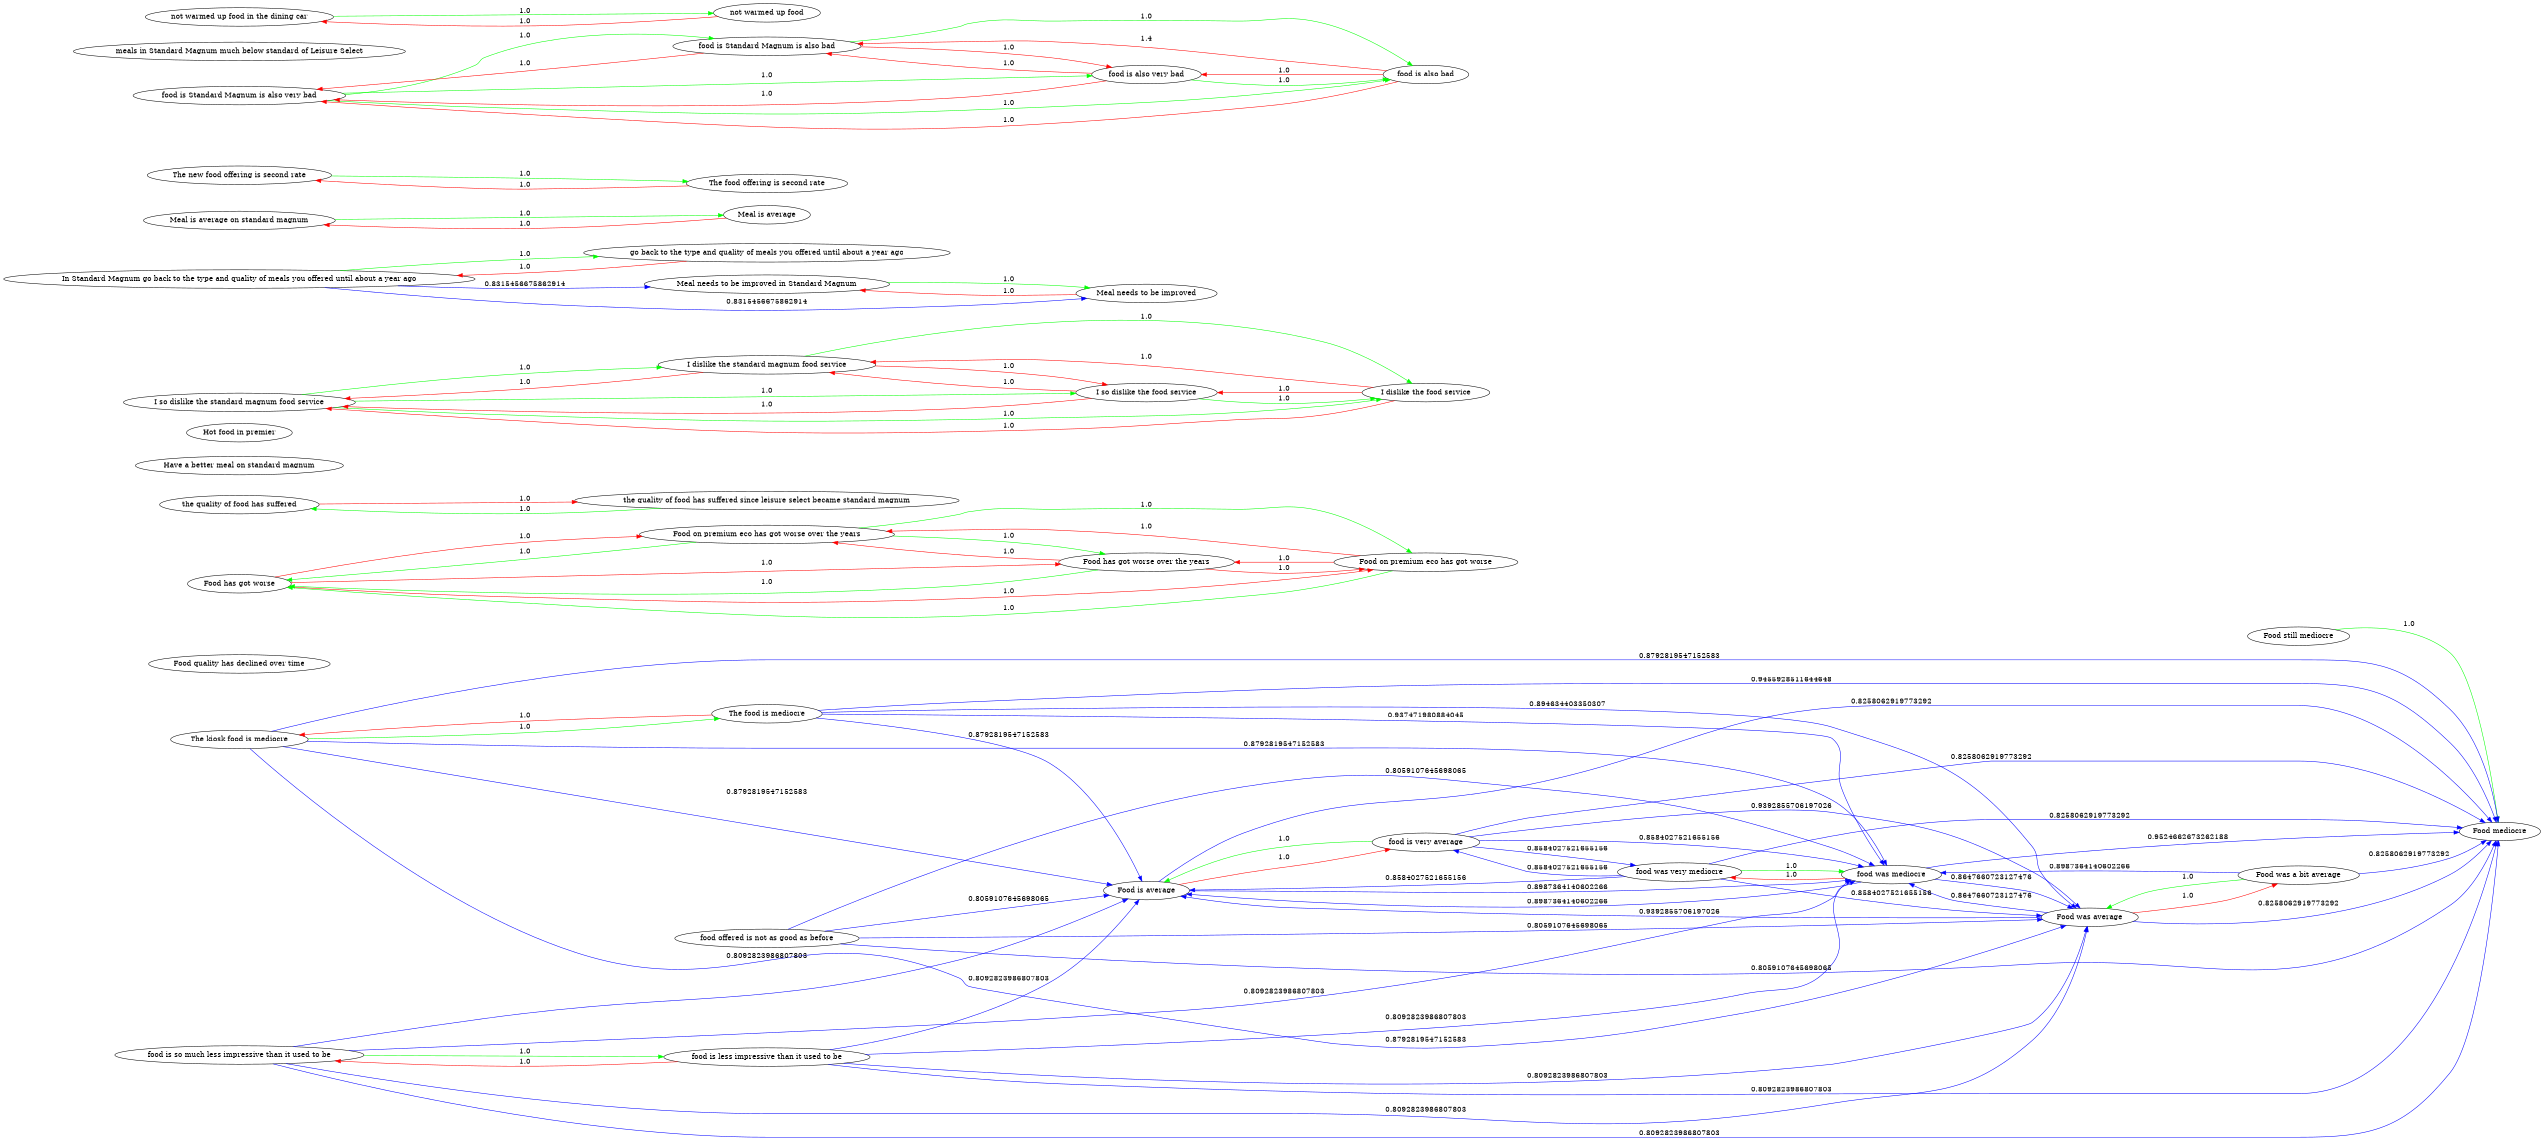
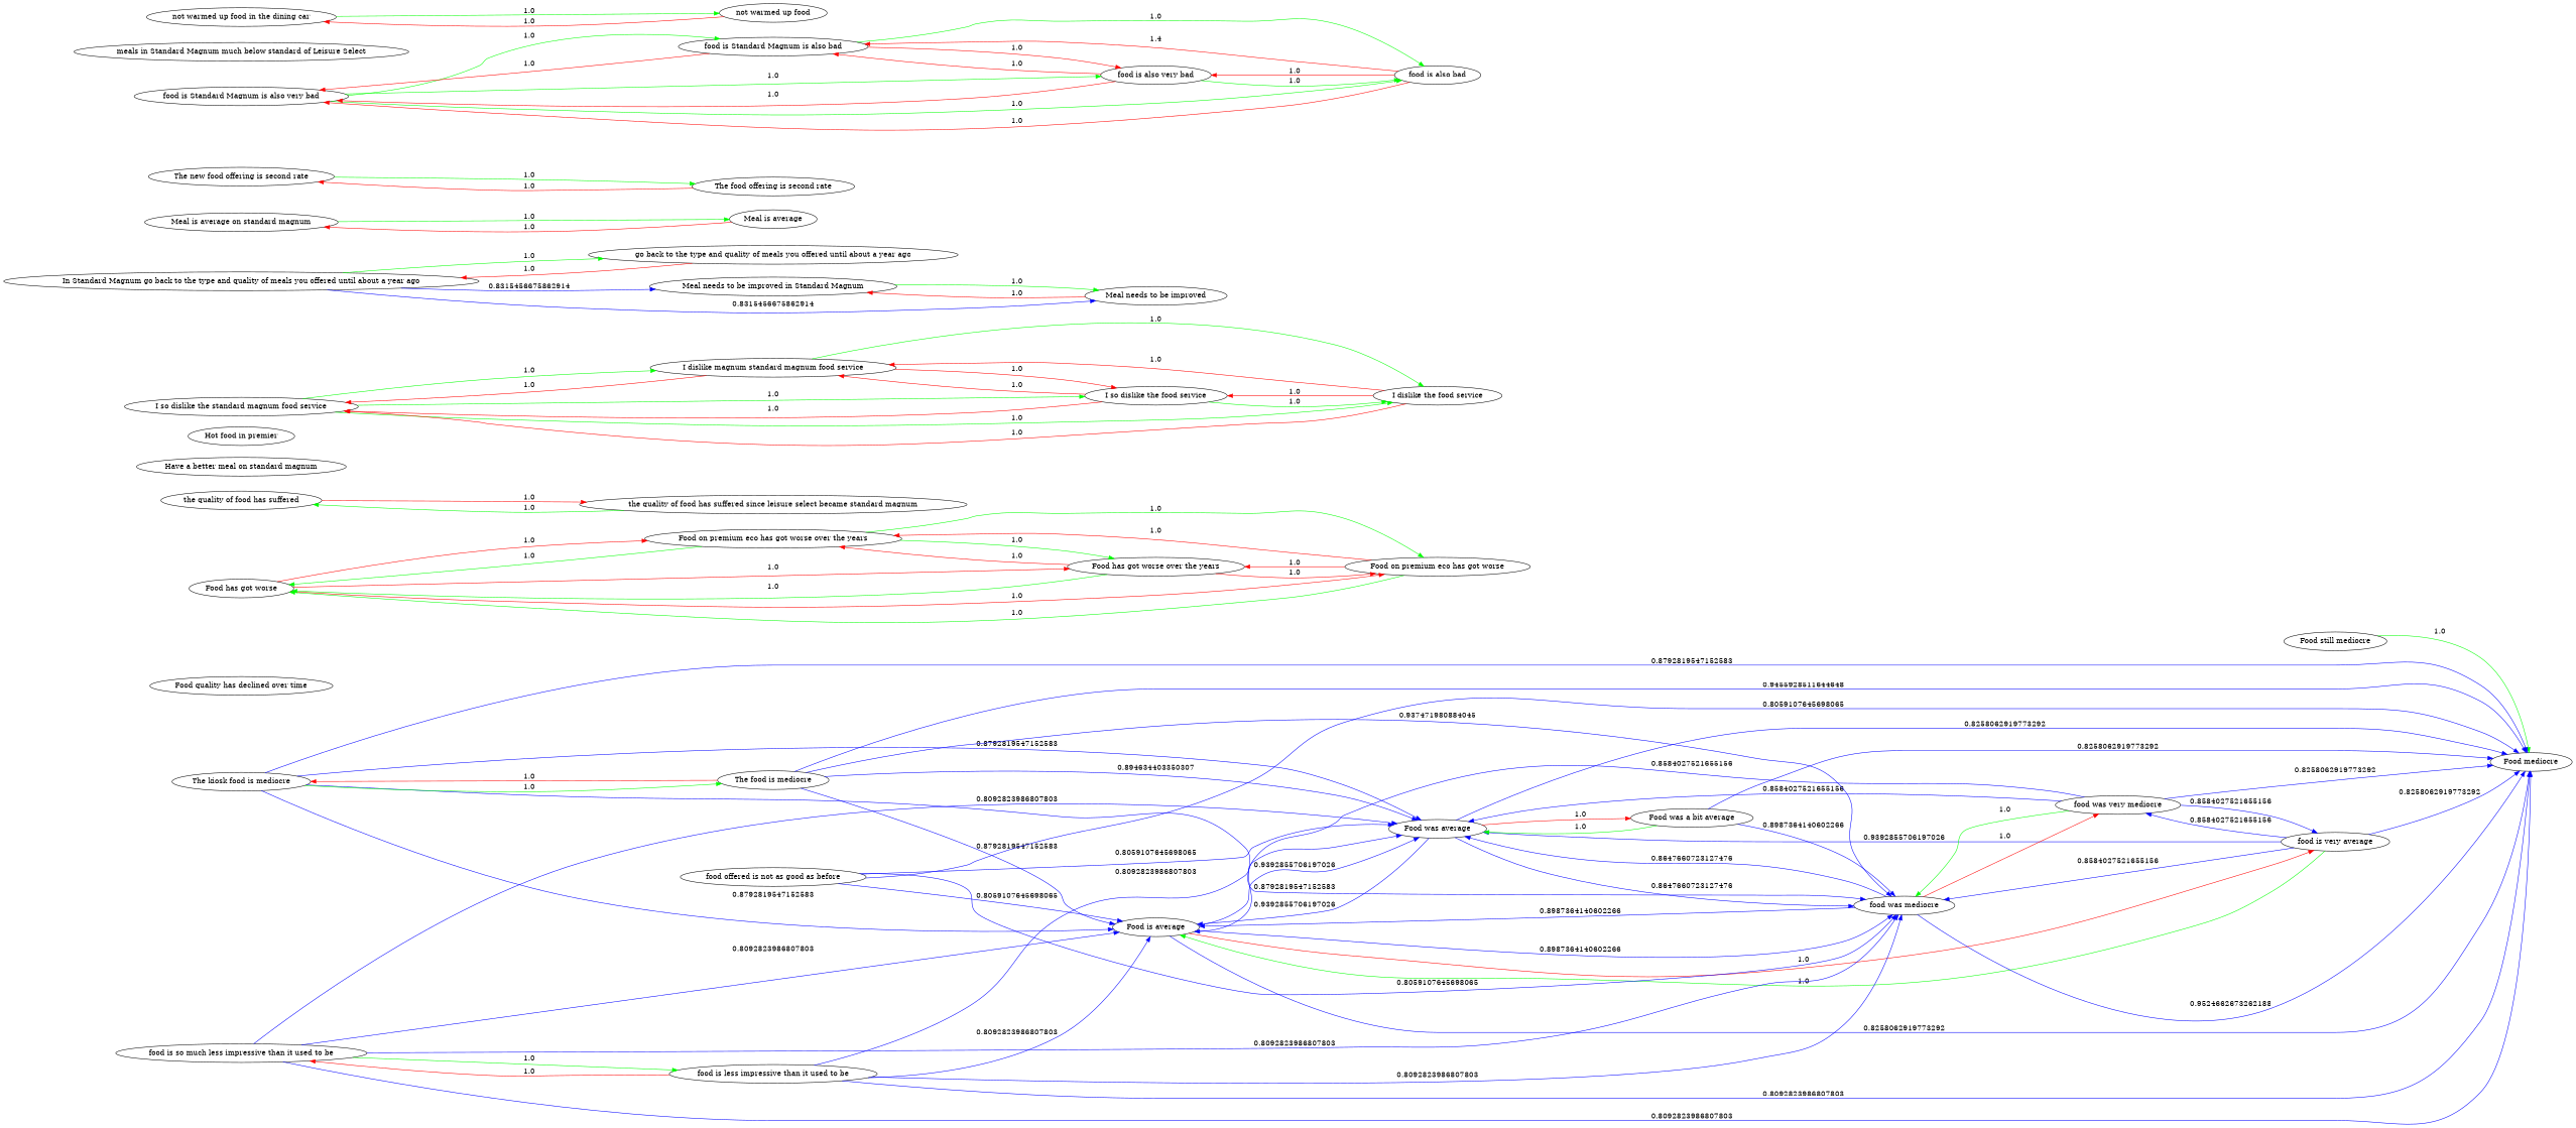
  digraph {
    rankdir=LR
    edge [color=blue]
    "Food still mediocre"
    "Food mediocre"
    "Food quality has declined over time"
    "Food is average"
    "Food was average"
    "food is very average"
    "food was mediocre"
    "Food was a bit average"
    "food was very mediocre"
    "Food has got worse"
    "Food on premium eco has got worse over the years"
    "Food on premium eco has got worse"
    "Food has got worse over the years"
    "the quality of food has suffered"
    "the quality of food has suffered since leisure select became standard magnum"
    "Have a better meal on standard magnum"
    "Hot food in premier"
    "I so dislike the standard magnum food service"
-   "I dislike the standard magnum food service"
+   "I dislike the standard magnum food service" [label="I dislike magnum standard magnum food service"]
    "I dislike the food service"
    "I so dislike the food service"
    "In Standard Magnum go back to the type and quality of meals you offered until about a year ago"
    "go back to the type and quality of meals you offered until about a year ago"
    "Meal needs to be improved in Standard Magnum"
    "Meal needs to be improved"
    "Meal is average on standard magnum"
    "Meal is average"
    "The kiosk food is mediocre"
    "The food is mediocre"
    "The new food offering is second rate"
    "The food offering is second rate"
    "food is Standard Magnum is also very bad"
    "food is Standard Magnum is also bad"
    "food is also bad"
    "food is also very bad"
    "food is so much less impressive than it used to be"
    "food is less impressive than it used to be"
    "food offered is not as good as before"
    "meals in Standard Magnum much below standard of Leisure Select"
    "not warmed up food in the dining car"
    "not warmed up food"
    "Food still mediocre" -> "Food mediocre" [color=green label=1.0]
    "Food is average" -> "Food mediocre" [label=0.8258062919773292]
+   "Food is average" -> "Food was average" [label=0.9392855706197026]
    "Food is average" -> "food is very average" [color=red label=1.0]
    "Food is average" -> "food was mediocre" [label=0.8987364140602266]
    "Food was average" -> "Food mediocre" [label=0.8258062919773292]
    "Food was average" -> "Food is average" [label=0.9392855706197026]
    "Food was average" -> "food was mediocre" [label=0.8647660723127476]
    "Food was average" -> "Food was a bit average" [color=red label=1.0]
    "food is very average" -> "Food mediocre" [label=0.8258062919773292]
    "food is very average" -> "Food is average" [color=green label=1.0]
    "food is very average" -> "Food was average" [label=0.9392855706197026]
    "food is very average" -> "food was mediocre" [label=0.8584027521655156]
    "food is very average" -> "food was very mediocre" [label=0.8584027521655156]
    "food was mediocre" -> "Food mediocre" [label=0.9524662673262188]
    "food was mediocre" -> "Food is average" [label=0.8987364140602266]
    "food was mediocre" -> "Food was average" [label=0.8647660723127476]
    "food was mediocre" -> "food was very mediocre" [color=red label=1.0]
    "Food was a bit average" -> "Food mediocre" [label=0.8258062919773292]
    "Food was a bit average" -> "Food was average" [color=green label=1.0]
    "Food was a bit average" -> "food was mediocre" [label=0.8987364140602266]
    "food was very mediocre" -> "Food mediocre" [label=0.8258062919773292]
    "food was very mediocre" -> "Food is average" [label=0.8584027521655156]
    "food was very mediocre" -> "Food was average" [label=0.8584027521655156]
    "food was very mediocre" -> "food is very average" [label=0.8584027521655156]
    "food was very mediocre" -> "food was mediocre" [color=green label=1.0]
    "Food has got worse" -> "Food on premium eco has got worse over the years" [color=red label=1.0]
    "Food has got worse" -> "Food on premium eco has got worse" [color=red label=1.0]
    "Food has got worse" -> "Food has got worse over the years" [color=red label=1.0]
    "Food on premium eco has got worse over the years" -> "Food has got worse" [color=green label=1.0]
    "Food on premium eco has got worse over the years" -> "Food on premium eco has got worse" [color=green label=1.0]
    "Food on premium eco has got worse over the years" -> "Food has got worse over the years" [color=green label=1.0]
    "Food on premium eco has got worse" -> "Food has got worse" [color=green label=1.0]
    "Food on premium eco has got worse" -> "Food on premium eco has got worse over the years" [color=red label=1.0]
    "Food on premium eco has got worse" -> "Food has got worse over the years" [color=red label=1.0]
    "Food has got worse over the years" -> "Food has got worse" [color=green label=1.0]
    "Food has got worse over the years" -> "Food on premium eco has got worse over the years" [color=red label=1.0]
    "Food has got worse over the years" -> "Food on premium eco has got worse" [color=red label=1.0]
    "the quality of food has suffered" -> "the quality of food has suffered since leisure select became standard magnum" [color=red label=1.0]
    "the quality of food has suffered since leisure select became standard magnum" -> "the quality of food has suffered" [color=green label=1.0]
    "I so dislike the standard magnum food service" -> "I dislike the standard magnum food service" [color=green label=1.0]
    "I so dislike the standard magnum food service" -> "I dislike the food service" [color=green label=1.0]
    "I so dislike the standard magnum food service" -> "I so dislike the food service" [color=green label=1.0]
    "I dislike the standard magnum food service" -> "I so dislike the standard magnum food service" [color=red label=1.0]
    "I dislike the standard magnum food service" -> "I dislike the food service" [color=green label=1.0]
    "I dislike the standard magnum food service" -> "I so dislike the food service" [color=red label=1.0]
    "I dislike the food service" -> "I so dislike the standard magnum food service" [color=red label=1.0]
    "I dislike the food service" -> "I dislike the standard magnum food service" [color=red label=1.0]
    "I dislike the food service" -> "I so dislike the food service" [color=red label=1.0]
    "I so dislike the food service" -> "I so dislike the standard magnum food service" [color=red label=1.0]
    "I so dislike the food service" -> "I dislike the standard magnum food service" [color=red label=1.0]
    "I so dislike the food service" -> "I dislike the food service" [color=green label=1.0]
    "In Standard Magnum go back to the type and quality of meals you offered until about a year ago" -> "go back to the type and quality of meals you offered until about a year ago" [color=green label=1.0]
    "In Standard Magnum go back to the type and quality of meals you offered until about a year ago" -> "Meal needs to be improved in Standard Magnum" [label=0.8315456675862914]
    "In Standard Magnum go back to the type and quality of meals you offered until about a year ago" -> "Meal needs to be improved" [label=0.8315456675862914]
    "go back to the type and quality of meals you offered until about a year ago" -> "In Standard Magnum go back to the type and quality of meals you offered until about a year ago" [color=red label=1.0]
    "Meal needs to be improved in Standard Magnum" -> "Meal needs to be improved" [color=green label=1.0]
    "Meal needs to be improved" -> "Meal needs to be improved in Standard Magnum" [color=red label=1.0]
    "Meal is average on standard magnum" -> "Meal is average" [color=green label=1.0]
    "Meal is average" -> "Meal is average on standard magnum" [color=red label=1.0]
    "The kiosk food is mediocre" -> "Food mediocre" [label=0.8792819547152583]
    "The kiosk food is mediocre" -> "Food is average" [label=0.8792819547152583]
    "The kiosk food is mediocre" -> "Food was average" [label=0.8792819547152583]
    "The kiosk food is mediocre" -> "food was mediocre" [label=0.8792819547152583]
    "The kiosk food is mediocre" -> "The food is mediocre" [color=green label=1.0]
    "The food is mediocre" -> "Food mediocre" [label=0.9455928511644648]
    "The food is mediocre" -> "Food is average" [label=0.8792819547152583]
    "The food is mediocre" -> "Food was average" [label=0.894634403350307]
    "The food is mediocre" -> "food was mediocre" [label=0.937471980884045]
    "The food is mediocre" -> "The kiosk food is mediocre" [color=red label=1.0]
    "The new food offering is second rate" -> "The food offering is second rate" [color=green label=1.0]
    "The food offering is second rate" -> "The new food offering is second rate" [color=red label=1.0]
    "food is Standard Magnum is also very bad" -> "food is Standard Magnum is also bad" [color=green label=1.0]
    "food is Standard Magnum is also very bad" -> "food is also bad" [color=green label=1.0]
    "food is Standard Magnum is also very bad" -> "food is also very bad" [color=green label=1.0]
    "food is Standard Magnum is also bad" -> "food is Standard Magnum is also very bad" [color=red label=1.0]
    "food is Standard Magnum is also bad" -> "food is also bad" [color=green label=1.0]
    "food is Standard Magnum is also bad" -> "food is also very bad" [color=red label=1.0]
    "food is also bad" -> "food is Standard Magnum is also very bad" [color=red label=1.0]
    "food is also bad" -> "food is Standard Magnum is also bad" [color=red label=1.4]
    "food is also bad" -> "food is also very bad" [color=red label=1.0]
    "food is also very bad" -> "food is Standard Magnum is also very bad" [color=red label=1.0]
    "food is also very bad" -> "food is Standard Magnum is also bad" [color=red label=1.0]
    "food is also very bad" -> "food is also bad" [color=green label=1.0]
    "food is so much less impressive than it used to be" -> "Food mediocre" [label=0.8092823986807803]
    "food is so much less impressive than it used to be" -> "Food is average" [label=0.8092823986807803]
    "food is so much less impressive than it used to be" -> "Food was average" [label=0.8092823986807803]
    "food is so much less impressive than it used to be" -> "food was mediocre" [label=0.8092823986807803]
    "food is so much less impressive than it used to be" -> "food is less impressive than it used to be" [color=green label=1.0]
    "food is less impressive than it used to be" -> "Food mediocre" [label=0.8092823986807803]
    "food is less impressive than it used to be" -> "Food is average" [label=0.8092823986807803]
    "food is less impressive than it used to be" -> "Food was average" [label=0.8092823986807803]
    "food is less impressive than it used to be" -> "food was mediocre" [label=0.8092823986807803]
    "food is less impressive than it used to be" -> "food is so much less impressive than it used to be" [color=red label=1.0]
    "food offered is not as good as before" -> "Food mediocre" [label=0.8059107645698065]
    "food offered is not as good as before" -> "Food is average" [label=0.8059107645698065]
    "food offered is not as good as before" -> "Food was average" [label=0.8059107645698065]
    "food offered is not as good as before" -> "food was mediocre" [label=0.8059107645698065]
    "not warmed up food in the dining car" -> "not warmed up food" [color=green label=1.0]
    "not warmed up food" -> "not warmed up food in the dining car" [color=red label=1.0]
  }
